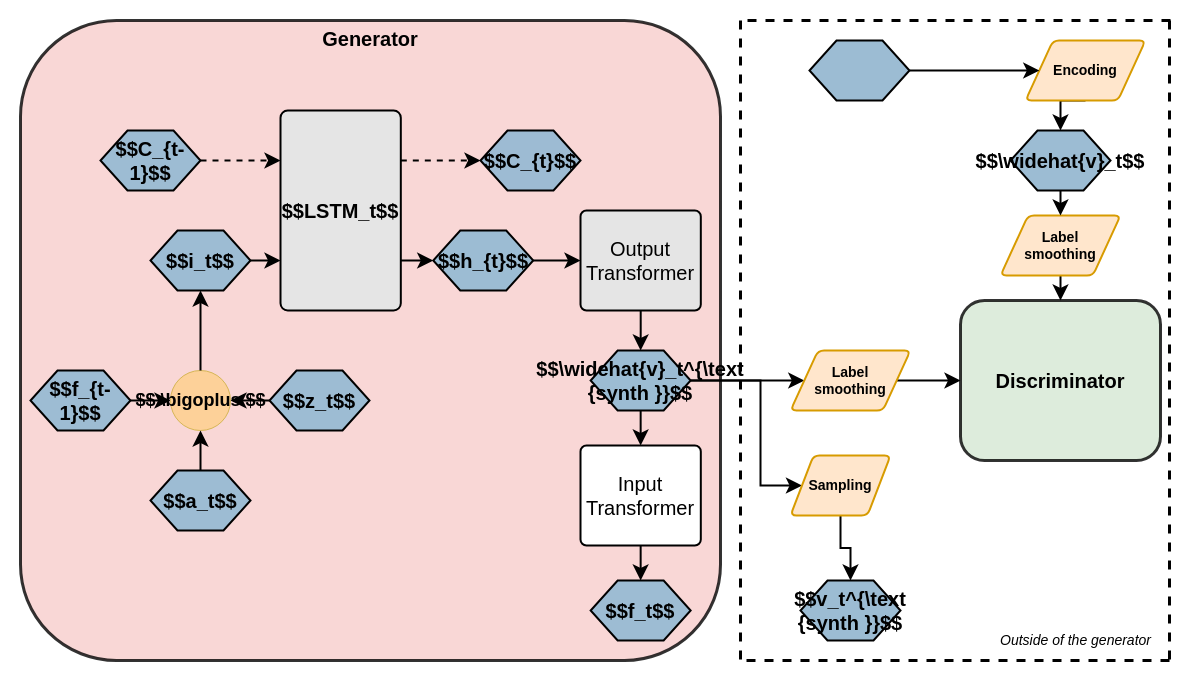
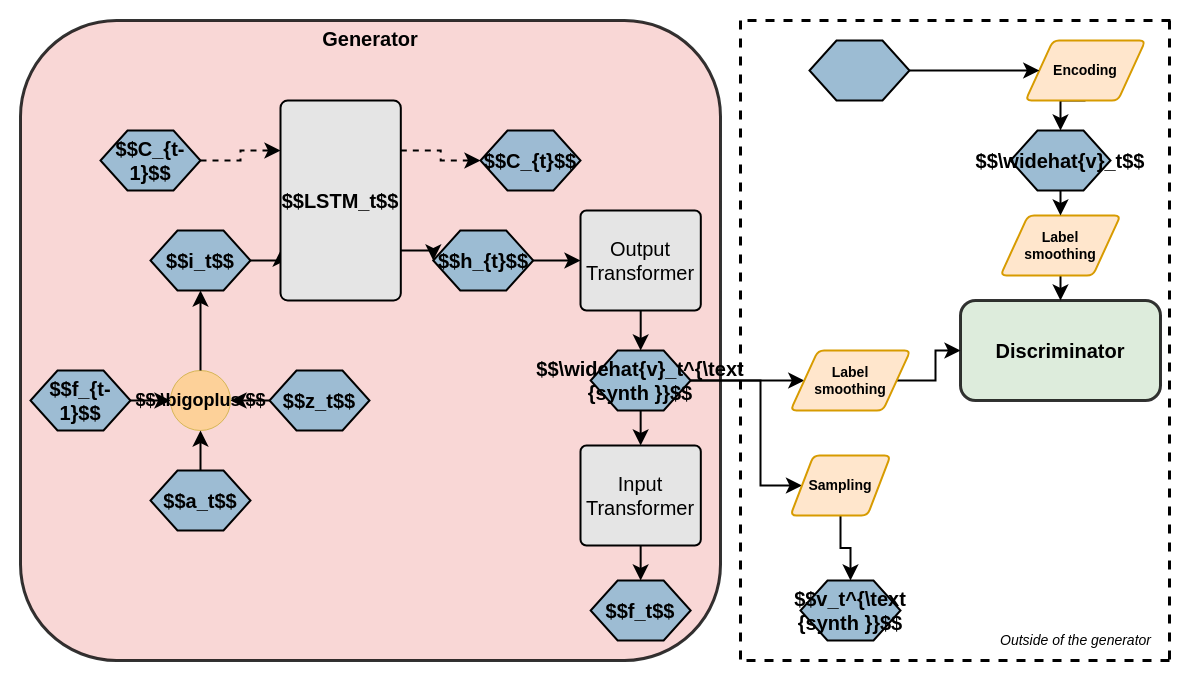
  <mxCell id="0" />
  <mxCell id="1" parent="0" />
  <mxCell id="2" value="&lt;b&gt;&lt;font style=&quot;font-size: 20px;&quot;&gt;Generator&lt;/font&gt;&lt;/b&gt;" style="rounded=1;whiteSpace=wrap;html=1;fillColor=#f8cecc;strokeColor=#000000;glass=0;shadow=0;strokeWidth=3;verticalAlign=top;movable=1;resizable=1;rotatable=1;deletable=1;editable=1;locked=0;connectable=1;opacity=80;" vertex="1" parent="1"><mxGeometry x="20" y="20" width="700" height="640" as="geometry" /></mxCell>
  <mxCell id="3" value="" style="verticalLabelPosition=bottom;verticalAlign=top;html=1;shape=hexagon;perimeter=hexagonPerimeter2;arcSize=6;size=0.27;fillColor=#9dbcd3;strokeColor=#000000;strokeWidth=2;" vertex="1" parent="1"><mxGeometry x="30" y="370" width="100" height="60" as="geometry" /></mxCell>
  <mxCell id="4" value="" style="verticalLabelPosition=bottom;verticalAlign=top;html=1;shape=hexagon;perimeter=hexagonPerimeter2;arcSize=6;size=0.27;fillColor=#9dbcd3;strokeColor=#000000;strokeWidth=2;" vertex="1" parent="1"><mxGeometry x="269" y="370" width="100" height="60" as="geometry" /></mxCell>
  <mxCell id="5" value="" style="verticalLabelPosition=bottom;verticalAlign=top;html=1;shape=hexagon;perimeter=hexagonPerimeter2;arcSize=6;size=0.27;fillColor=#9dbcd3;strokeColor=#000000;strokeWidth=2;" vertex="1" parent="1"><mxGeometry x="150" y="470" width="100" height="60" as="geometry" /></mxCell>
  <mxCell id="6" style="edgeStyle=orthogonalEdgeStyle;rounded=0;orthogonalLoop=1;jettySize=auto;html=1;entryX=1;entryY=0.5;entryDx=0;entryDy=0;endSize=6;strokeWidth=2;startArrow=classic;startFill=1;endArrow=none;endFill=0;targetPerimeterSpacing=0;sourcePerimeterSpacing=0;startSize=10;" edge="1" parent="1" source="7" target="3"><mxGeometry relative="1" as="geometry" /></mxCell>
  <mxCell id="7" value="" style="verticalLabelPosition=bottom;verticalAlign=top;html=1;shape=mxgraph.flowchart.on-page_reference;fillColor=#fdd199;strokeColor=#d6b656;" vertex="1" parent="1"><mxGeometry x="170" y="370" width="60" height="60" as="geometry" /></mxCell>
  <mxCell id="8" style="edgeStyle=orthogonalEdgeStyle;rounded=0;orthogonalLoop=1;jettySize=auto;html=1;entryX=0.5;entryY=1;entryDx=0;entryDy=0;exitX=0.5;exitY=0;exitDx=0;exitDy=0;exitPerimeter=0;endSize=10;strokeWidth=2;" edge="1" parent="1" source="7" target="16"><mxGeometry relative="1" as="geometry" /></mxCell>
  <mxCell id="9" value="$$ \bigoplus $$" style="text;html=1;align=center;verticalAlign=middle;resizable=0;points=[];autosize=1;strokeColor=none;fillColor=none;fontStyle=1;fontSize=18;" vertex="1" parent="1"><mxGeometry x="125" y="380" width="150" height="40" as="geometry" /></mxCell>
  <mxCell id="10" style="edgeStyle=orthogonalEdgeStyle;rounded=0;orthogonalLoop=1;jettySize=auto;html=1;entryX=0.5;entryY=1;entryDx=0;entryDy=0;entryPerimeter=0;endSize=10;strokeWidth=2;exitX=0.5;exitY=0;exitDx=0;exitDy=0;" edge="1" parent="1" source="5" target="7"><mxGeometry relative="1" as="geometry"><mxPoint x="270" y="430" as="sourcePoint" /><Array as="points"><mxPoint x="200" y="450" /><mxPoint x="200" y="450" /></Array></mxGeometry></mxCell>
  <mxCell id="11" style="edgeStyle=orthogonalEdgeStyle;rounded=0;orthogonalLoop=1;jettySize=auto;html=1;entryX=1;entryY=0.5;entryDx=0;entryDy=0;entryPerimeter=0;endSize=10;strokeWidth=2;exitX=0;exitY=0.5;exitDx=0;exitDy=0;" edge="1" parent="1" source="4" target="7"><mxGeometry relative="1" as="geometry"><mxPoint x="256" y="400" as="sourcePoint" /><mxPoint x="242.5" y="400" as="targetPoint" /><Array as="points" /></mxGeometry></mxCell>
  <mxCell id="12" value="&lt;font size=&quot;1&quot; style=&quot;&quot;&gt;&lt;b style=&quot;font-size: 20px;&quot;&gt;$$f_{t-1}$$&lt;/b&gt;&lt;/font&gt;" style="text;html=1;strokeColor=none;fillColor=none;align=center;verticalAlign=middle;whiteSpace=wrap;rounded=0;" vertex="1" parent="1"><mxGeometry x="50" y="385" width="60" height="30" as="geometry" /></mxCell>
  <mxCell id="13" value="&lt;font size=&quot;1&quot; style=&quot;&quot;&gt;&lt;b style=&quot;font-size: 20px;&quot;&gt;$$z_t$$&lt;/b&gt;&lt;/font&gt;" style="text;html=1;strokeColor=none;fillColor=none;align=center;verticalAlign=middle;whiteSpace=wrap;rounded=0;" vertex="1" parent="1"><mxGeometry x="289" y="385" width="60" height="30" as="geometry" /></mxCell>
  <mxCell id="14" value="&lt;font size=&quot;1&quot; style=&quot;&quot;&gt;&lt;b style=&quot;font-size: 20px;&quot;&gt;$$a_t$$&lt;/b&gt;&lt;/font&gt;" style="text;html=1;strokeColor=none;fillColor=none;align=center;verticalAlign=middle;whiteSpace=wrap;rounded=0;" vertex="1" parent="1"><mxGeometry x="170" y="485" width="60" height="30" as="geometry" /></mxCell>
  <mxCell id="15" style="edgeStyle=orthogonalEdgeStyle;rounded=0;orthogonalLoop=1;jettySize=auto;html=1;exitX=1;exitY=0.5;exitDx=0;exitDy=0;entryX=0;entryY=0.75;entryDx=0;entryDy=0;strokeWidth=2;endSize=10;" edge="1" parent="1" source="16" target="20"><mxGeometry relative="1" as="geometry" /></mxCell>
  <mxCell id="16" value="" style="verticalLabelPosition=bottom;verticalAlign=top;html=1;shape=hexagon;perimeter=hexagonPerimeter2;arcSize=6;size=0.27;fillColor=#9dbcd3;strokeColor=#000000;strokeWidth=2;" vertex="1" parent="1"><mxGeometry x="150" y="230" width="100" height="60" as="geometry" /></mxCell>
  <mxCell id="17" value="&lt;font size=&quot;1&quot; style=&quot;&quot;&gt;&lt;b style=&quot;font-size: 20px;&quot;&gt;$$i_t$$&lt;/b&gt;&lt;/font&gt;" style="text;html=1;strokeColor=none;fillColor=none;align=center;verticalAlign=middle;whiteSpace=wrap;rounded=0;" vertex="1" parent="1"><mxGeometry x="170" y="245" width="60" height="30" as="geometry" /></mxCell>
  <mxCell id="18" style="edgeStyle=orthogonalEdgeStyle;rounded=0;orthogonalLoop=1;jettySize=auto;html=1;exitX=1;exitY=0.25;exitDx=0;exitDy=0;entryX=0;entryY=0.5;entryDx=0;entryDy=0;strokeWidth=2;endSize=10;dashed=1;" edge="1" parent="1" source="20" target="21"><mxGeometry relative="1" as="geometry" /></mxCell>
  <mxCell id="19" style="edgeStyle=orthogonalEdgeStyle;rounded=0;orthogonalLoop=1;jettySize=auto;html=1;exitX=1;exitY=0.75;exitDx=0;exitDy=0;entryX=0;entryY=0.5;entryDx=0;entryDy=0;strokeWidth=2;endSize=10;" edge="1" parent="1" source="20" target="27"><mxGeometry relative="1" as="geometry" /></mxCell>
- <mxCell id="20" value="&lt;b&gt;&lt;font style=&quot;font-size: 20px;&quot;&gt;$$LSTM_t$$&lt;/font&gt;&lt;/b&gt;" style="rounded=1;whiteSpace=wrap;html=1;glass=0;arcSize=6;strokeWidth=2;fillColor=#e5e5e5;" vertex="1" parent="1"><mxGeometry x="280" y="110" width="120.31" height="200" as="geometry" /></mxCell>
+ <mxCell id="20" value="&lt;b&gt;&lt;font style=&quot;font-size: 20px;&quot;&gt;$$LSTM_t$$&lt;/font&gt;&lt;/b&gt;" style="rounded=1;whiteSpace=wrap;html=1;glass=0;arcSize=6;strokeWidth=2;fillColor=#e5e5e5;" vertex="1" parent="1"><mxGeometry x="280" y="100" width="120.31" height="200" as="geometry" /></mxCell>
  <mxCell id="21" value="" style="verticalLabelPosition=bottom;verticalAlign=top;html=1;shape=hexagon;perimeter=hexagonPerimeter2;arcSize=6;size=0.27;fontSize=20;fontStyle=1;fillColor=#9dbbd3;strokeColor=#000000;strokeWidth=2;" vertex="1" parent="1"><mxGeometry x="480" y="130" width="100" height="60" as="geometry" /></mxCell>
  <mxCell id="22" style="edgeStyle=orthogonalEdgeStyle;rounded=0;orthogonalLoop=1;jettySize=auto;html=1;entryX=0;entryY=0.25;entryDx=0;entryDy=0;strokeWidth=2;endSize=10;dashed=1;" edge="1" parent="1" source="23" target="20"><mxGeometry relative="1" as="geometry"><mxPoint x="270" y="151" as="targetPoint" /></mxGeometry></mxCell>
  <mxCell id="23" value="" style="verticalLabelPosition=bottom;verticalAlign=top;html=1;shape=hexagon;perimeter=hexagonPerimeter2;arcSize=6;size=0.27;fontSize=20;fontStyle=1;fillColor=#9dbcd3;strokeColor=#000000;strokeWidth=2;" vertex="1" parent="1"><mxGeometry x="100" y="130" width="100" height="60" as="geometry" /></mxCell>
  <mxCell id="24" value="&lt;font style=&quot;font-size: 20px;&quot;&gt;&lt;span style=&quot;font-size: 20px;&quot;&gt;$$C_{t-1}$$&lt;/span&gt;&lt;/font&gt;" style="text;html=1;strokeColor=none;fillColor=none;align=center;verticalAlign=middle;whiteSpace=wrap;rounded=0;fontSize=20;fontStyle=1" vertex="1" parent="1"><mxGeometry x="120" y="145" width="60" height="30" as="geometry" /></mxCell>
  <mxCell id="25" value="&lt;font style=&quot;font-size: 20px;&quot;&gt;&lt;span style=&quot;font-size: 20px;&quot;&gt;$$C_{t}$$&lt;/span&gt;&lt;/font&gt;" style="text;html=1;strokeColor=none;fillColor=none;align=center;verticalAlign=middle;whiteSpace=wrap;rounded=0;fontSize=20;fontStyle=1" vertex="1" parent="1"><mxGeometry x="500" y="145" width="60" height="30" as="geometry" /></mxCell>
  <mxCell id="26" style="edgeStyle=orthogonalEdgeStyle;rounded=0;orthogonalLoop=1;jettySize=auto;html=1;entryX=0;entryY=0.5;entryDx=0;entryDy=0;strokeWidth=2;endSize=10;" edge="1" parent="1" source="27" target="30"><mxGeometry relative="1" as="geometry" /></mxCell>
  <mxCell id="27" value="" style="verticalLabelPosition=bottom;verticalAlign=top;html=1;shape=hexagon;perimeter=hexagonPerimeter2;arcSize=6;size=0.27;fillColor=#9cbcd3;strokeColor=#000000;strokeWidth=2;" vertex="1" parent="1"><mxGeometry x="432.75" y="230" width="100" height="60" as="geometry" /></mxCell>
  <mxCell id="28" value="&lt;font size=&quot;1&quot; style=&quot;&quot;&gt;&lt;b style=&quot;font-size: 20px;&quot;&gt;$$h_{t}$$&lt;/b&gt;&lt;/font&gt;" style="text;html=1;strokeColor=none;fillColor=none;align=center;verticalAlign=middle;whiteSpace=wrap;rounded=0;" vertex="1" parent="1"><mxGeometry x="452.75" y="245" width="60" height="30" as="geometry" /></mxCell>
  <mxCell id="29" value="" style="edgeStyle=orthogonalEdgeStyle;rounded=0;orthogonalLoop=1;jettySize=auto;html=1;entryX=0.5;entryY=0;entryDx=0;entryDy=0;strokeWidth=2;endSize=10;" edge="1" parent="1" source="30" target="33"><mxGeometry relative="1" as="geometry" /></mxCell>
  <mxCell id="30" value="&lt;span&gt;&lt;font style=&quot;font-size: 20px;&quot;&gt;Output&lt;br&gt;Transformer&lt;br&gt;&lt;/font&gt;&lt;/span&gt;" style="rounded=1;whiteSpace=wrap;html=1;glass=0;arcSize=6;strokeWidth=2;fillColor=#e5e5e5;fontStyle=0" vertex="1" parent="1"><mxGeometry x="580" y="210" width="120.31" height="100" as="geometry" /></mxCell>
  <mxCell id="31" style="edgeStyle=orthogonalEdgeStyle;rounded=0;orthogonalLoop=1;jettySize=auto;html=1;entryX=0;entryY=0.5;entryDx=0;entryDy=0;strokeWidth=2;endSize=10;" edge="1" parent="1" source="33" target="44"><mxGeometry relative="1" as="geometry"><Array as="points"><mxPoint x="760" y="380" /><mxPoint x="760" y="485" /></Array></mxGeometry></mxCell>
  <mxCell id="32" style="edgeStyle=orthogonalEdgeStyle;rounded=0;orthogonalLoop=1;jettySize=auto;html=1;exitX=1;exitY=0.5;exitDx=0;exitDy=0;entryX=0;entryY=0.5;entryDx=0;entryDy=0;strokeWidth=2;endSize=10;" edge="1" parent="1" source="33" target="55"><mxGeometry relative="1" as="geometry" /></mxCell>
  <mxCell id="33" value="" style="verticalLabelPosition=bottom;verticalAlign=top;html=1;shape=hexagon;perimeter=hexagonPerimeter2;arcSize=6;size=0.27;fillColor=#9cbcd3;strokeColor=#000000;strokeWidth=2;" vertex="1" parent="1"><mxGeometry x="590.15" y="350" width="100" height="60" as="geometry" /></mxCell>
  <mxCell id="34" style="edgeStyle=orthogonalEdgeStyle;rounded=0;orthogonalLoop=1;jettySize=auto;html=1;entryX=0.5;entryY=0;entryDx=0;entryDy=0;exitX=0.5;exitY=1;exitDx=0;exitDy=0;strokeWidth=2;endSize=10;" edge="1" parent="1" source="33" target="37"><mxGeometry relative="1" as="geometry" /></mxCell>
  <mxCell id="35" value="&lt;font style=&quot;font-size: 20px;&quot;&gt;&lt;b&gt;$$\widehat{v}_t^{\text {synth }}$$&lt;/b&gt;&lt;/font&gt;" style="text;html=1;strokeColor=none;fillColor=none;align=center;verticalAlign=middle;whiteSpace=wrap;rounded=0;" vertex="1" parent="1"><mxGeometry x="610.15" y="365" width="60" height="30" as="geometry" /></mxCell>
  <mxCell id="36" style="edgeStyle=orthogonalEdgeStyle;rounded=0;orthogonalLoop=1;jettySize=auto;html=1;exitX=0.5;exitY=1;exitDx=0;exitDy=0;entryX=0.5;entryY=0;entryDx=0;entryDy=0;strokeWidth=2;endSize=10;" edge="1" parent="1" source="37" target="38"><mxGeometry relative="1" as="geometry" /></mxCell>
- <mxCell id="37" value="&lt;span&gt;&lt;font style=&quot;font-size: 20px;&quot;&gt;Input&lt;br&gt;Transformer&lt;br&gt;&lt;/font&gt;&lt;/span&gt;" style="rounded=1;whiteSpace=wrap;html=1;glass=0;arcSize=6;strokeWidth=2;fillColor=#ffffff;fontStyle=0;" vertex="1" parent="1"><mxGeometry x="580" y="445" width="120.31" height="100" as="geometry" /></mxCell>
+ <mxCell id="37" value="&lt;span&gt;&lt;font style=&quot;font-size: 20px;&quot;&gt;Input&lt;br&gt;Transformer&lt;br&gt;&lt;/font&gt;&lt;/span&gt;" style="rounded=1;whiteSpace=wrap;html=1;glass=0;arcSize=6;strokeWidth=2;fillColor=#e5e5e5;fontStyle=0" vertex="1" parent="1"><mxGeometry x="580" y="445" width="120.31" height="100" as="geometry" /></mxCell>
  <mxCell id="38" value="" style="verticalLabelPosition=bottom;verticalAlign=top;html=1;shape=hexagon;perimeter=hexagonPerimeter2;arcSize=6;size=0.27;fillColor=#9dbcd3;strokeColor=#000000;strokeWidth=2;" vertex="1" parent="1"><mxGeometry x="590.15" y="580" width="100" height="60" as="geometry" /></mxCell>
  <mxCell id="39" value="&lt;font size=&quot;1&quot; style=&quot;&quot;&gt;&lt;b style=&quot;font-size: 20px;&quot;&gt;$$f_t$$&lt;/b&gt;&lt;/font&gt;" style="text;html=1;strokeColor=none;fillColor=none;align=center;verticalAlign=middle;whiteSpace=wrap;rounded=0;" vertex="1" parent="1"><mxGeometry x="610.15" y="595" width="60" height="30" as="geometry" /></mxCell>
- <mxCell id="40" value="&lt;span style=&quot;font-size: 20px;&quot;&gt;&lt;font style=&quot;font-size: 20px;&quot;&gt;Discriminator&lt;/font&gt;&lt;/span&gt;" style="rounded=1;whiteSpace=wrap;html=1;fillColor=#d5e8d4;strokeColor=#000000;strokeWidth=3;verticalAlign=middle;fontFamily=Helvetica;fontSize=20;fontStyle=1;opacity=80;" vertex="1" parent="1"><mxGeometry x="960" y="300" width="200" height="160" as="geometry" /></mxCell>
+ <mxCell id="40" value="&lt;span style=&quot;font-size: 20px;&quot;&gt;&lt;font style=&quot;font-size: 20px;&quot;&gt;Discriminator&lt;/font&gt;&lt;/span&gt;" style="rounded=1;whiteSpace=wrap;html=1;fillColor=#d5e8d4;strokeColor=#000000;strokeWidth=3;verticalAlign=middle;fontFamily=Helvetica;fontSize=20;fontStyle=1;opacity=80;" vertex="1" parent="1"><mxGeometry x="960" y="300" width="200" height="100" as="geometry" /></mxCell>
  <mxCell id="41" value="" style="verticalLabelPosition=bottom;verticalAlign=top;html=1;shape=hexagon;perimeter=hexagonPerimeter2;arcSize=6;size=0.27;fillColor=#9cbcd3;strokeColor=#000000;strokeWidth=2;" vertex="1" parent="1"><mxGeometry x="800" y="580" width="100" height="60" as="geometry" /></mxCell>
  <mxCell id="42" value="&lt;font style=&quot;font-size: 20px;&quot;&gt;&lt;b&gt;$$v_t^{\text {synth }}$$&lt;/b&gt;&lt;/font&gt;" style="text;html=1;strokeColor=none;fillColor=none;align=center;verticalAlign=middle;whiteSpace=wrap;rounded=0;" vertex="1" parent="1"><mxGeometry x="820" y="595" width="60" height="30" as="geometry" /></mxCell>
  <mxCell id="43" style="edgeStyle=orthogonalEdgeStyle;rounded=0;orthogonalLoop=1;jettySize=auto;html=1;exitX=0.5;exitY=1;exitDx=0;exitDy=0;entryX=0.5;entryY=0;entryDx=0;entryDy=0;strokeWidth=2;endSize=10;" edge="1" parent="1" source="44" target="41"><mxGeometry relative="1" as="geometry" /></mxCell>
  <mxCell id="44" value="&lt;font style=&quot;font-size: 14px;&quot;&gt;&lt;b&gt;Sampling&lt;/b&gt;&lt;/font&gt;" style="shape=parallelogram;html=1;strokeWidth=2;perimeter=parallelogramPerimeter;whiteSpace=wrap;rounded=1;arcSize=12;size=0.23;strokeColor=#d79b00;align=center;verticalAlign=middle;fontFamily=Helvetica;fontSize=12;fillColor=#ffe6cc;" vertex="1" parent="1"><mxGeometry x="790" y="455" width="100" height="60" as="geometry" /></mxCell>
  <mxCell id="45" style="edgeStyle=orthogonalEdgeStyle;rounded=0;orthogonalLoop=1;jettySize=auto;html=1;exitX=0.5;exitY=1;exitDx=0;exitDy=0;entryX=0.5;entryY=0;entryDx=0;entryDy=0;strokeWidth=2;endSize=10;" edge="1" parent="1" source="46" target="40"><mxGeometry relative="1" as="geometry" /></mxCell>
  <mxCell id="46" value="&lt;font style=&quot;font-size: 14px;&quot;&gt;&lt;b&gt;Label&lt;br&gt;smoothing&lt;br&gt;&lt;/b&gt;&lt;/font&gt;" style="shape=parallelogram;html=1;strokeWidth=2;perimeter=parallelogramPerimeter;whiteSpace=wrap;rounded=1;arcSize=12;size=0.23;strokeColor=#d79b00;align=center;verticalAlign=middle;fontFamily=Helvetica;fontSize=12;fillColor=#ffe6cc;" vertex="1" parent="1"><mxGeometry x="1000" y="215" width="120" height="60" as="geometry" /></mxCell>
  <mxCell id="47" style="edgeStyle=orthogonalEdgeStyle;rounded=0;orthogonalLoop=1;jettySize=auto;html=1;exitX=0.5;exitY=1;exitDx=0;exitDy=0;entryX=0.5;entryY=0;entryDx=0;entryDy=0;strokeWidth=2;endSize=10;" edge="1" parent="1" source="48" target="50"><mxGeometry relative="1" as="geometry" /></mxCell>
  <mxCell id="48" value="&lt;font style=&quot;font-size: 14px;&quot;&gt;&lt;b&gt;Encoding&lt;/b&gt;&lt;/font&gt;" style="shape=parallelogram;html=1;strokeWidth=2;perimeter=parallelogramPerimeter;whiteSpace=wrap;rounded=1;arcSize=12;size=0.23;strokeColor=#d79b00;align=center;verticalAlign=middle;fontFamily=Helvetica;fontSize=12;fillColor=#ffe6cc;" vertex="1" parent="1"><mxGeometry x="1025" y="40" width="120" height="60" as="geometry" /></mxCell>
  <mxCell id="49" style="edgeStyle=orthogonalEdgeStyle;rounded=0;orthogonalLoop=1;jettySize=auto;html=1;strokeWidth=2;endSize=10;" edge="1" parent="1" source="50" target="46"><mxGeometry relative="1" as="geometry" /></mxCell>
  <mxCell id="50" value="" style="verticalLabelPosition=bottom;verticalAlign=top;html=1;shape=hexagon;perimeter=hexagonPerimeter2;arcSize=6;size=0.27;fillColor=#9cbcd3;strokeColor=#000000;strokeWidth=2;" vertex="1" parent="1"><mxGeometry x="1010" y="130" width="100" height="60" as="geometry" /></mxCell>
  <mxCell id="51" value="&lt;font style=&quot;font-size: 20px;&quot;&gt;&lt;b&gt;$$\widehat{v}_t$$&lt;/b&gt;&lt;/font&gt;" style="text;html=1;strokeColor=none;fillColor=none;align=center;verticalAlign=middle;whiteSpace=wrap;rounded=0;" vertex="1" parent="1"><mxGeometry x="1030" y="145" width="60" height="30" as="geometry" /></mxCell>
  <mxCell id="52" style="edgeStyle=orthogonalEdgeStyle;rounded=0;orthogonalLoop=1;jettySize=auto;html=1;exitX=1;exitY=0.5;exitDx=0;exitDy=0;entryX=0;entryY=0.5;entryDx=0;entryDy=0;strokeWidth=2;endSize=10;" edge="1" parent="1" source="53" target="48"><mxGeometry relative="1" as="geometry" /></mxCell>
  <mxCell id="53" value="" style="verticalLabelPosition=bottom;verticalAlign=top;html=1;shape=hexagon;perimeter=hexagonPerimeter2;arcSize=6;size=0.27;fillColor=#9cbcd3;strokeColor=#000000;strokeWidth=2;" vertex="1" parent="1"><mxGeometry x="809" y="40" width="100" height="60" as="geometry" /></mxCell>
  <mxCell id="54" style="edgeStyle=orthogonalEdgeStyle;rounded=0;orthogonalLoop=1;jettySize=auto;html=1;exitX=1;exitY=0.5;exitDx=0;exitDy=0;entryX=0;entryY=0.5;entryDx=0;entryDy=0;strokeWidth=2;endSize=10;" edge="1" parent="1" source="55" target="40"><mxGeometry relative="1" as="geometry" /></mxCell>
  <mxCell id="55" value="&lt;font style=&quot;font-size: 14px;&quot;&gt;&lt;b&gt;Label&lt;br&gt;smoothing&lt;br&gt;&lt;/b&gt;&lt;/font&gt;" style="shape=parallelogram;html=1;strokeWidth=2;perimeter=parallelogramPerimeter;whiteSpace=wrap;rounded=1;arcSize=12;size=0.23;strokeColor=#d79b00;align=center;verticalAlign=middle;fontFamily=Helvetica;fontSize=12;fillColor=#ffe6cc;" vertex="1" parent="1"><mxGeometry x="790" y="350" width="120" height="60" as="geometry" /></mxCell>
  <mxCell id="56" value="" style="edgeStyle=none;orthogonalLoop=1;jettySize=auto;html=1;rounded=1;fontFamily=Helvetica;fontSize=12;fontColor=default;curved=0;endSize=0;endArrow=none;endFill=0;dashed=1;strokeWidth=3;" edge="1" parent="1"><mxGeometry width="80" relative="1" as="geometry"><mxPoint x="740" y="20" as="sourcePoint" /><mxPoint x="740" y="660" as="targetPoint" /><Array as="points" /></mxGeometry></mxCell>
  <mxCell id="57" value="" style="edgeStyle=none;orthogonalLoop=1;jettySize=auto;html=1;rounded=1;fontFamily=Helvetica;fontSize=12;fontColor=default;curved=0;endSize=0;endArrow=none;endFill=0;dashed=1;strokeWidth=3;" edge="1" parent="1"><mxGeometry width="80" relative="1" as="geometry"><mxPoint x="1169" y="20" as="sourcePoint" /><mxPoint x="1169" y="660" as="targetPoint" /><Array as="points" /></mxGeometry></mxCell>
  <mxCell id="58" value="" style="edgeStyle=none;orthogonalLoop=1;jettySize=auto;html=1;rounded=1;fontFamily=Helvetica;fontSize=12;fontColor=default;curved=0;endSize=0;endArrow=none;endFill=0;dashed=1;strokeWidth=3;" edge="1" parent="1"><mxGeometry width="80" relative="1" as="geometry"><mxPoint x="1170" y="20" as="sourcePoint" /><mxPoint x="740" y="20" as="targetPoint" /><Array as="points" /></mxGeometry></mxCell>
  <mxCell id="59" value="" style="edgeStyle=none;orthogonalLoop=1;jettySize=auto;html=1;rounded=1;fontFamily=Helvetica;fontSize=12;fontColor=default;curved=0;endSize=0;endArrow=none;endFill=0;dashed=1;strokeWidth=3;" edge="1" parent="1"><mxGeometry width="80" relative="1" as="geometry"><mxPoint x="1169" y="660" as="sourcePoint" /><mxPoint x="739" y="660" as="targetPoint" /><Array as="points" /></mxGeometry></mxCell>
  <mxCell id="60" value="&lt;i style=&quot;font-size: 14px;&quot;&gt;&lt;font style=&quot;font-size: 14px;&quot;&gt;Outside of the generator&lt;/font&gt;&lt;/i&gt;" style="text;html=1;align=center;verticalAlign=middle;resizable=0;points=[];autosize=1;strokeColor=none;fillColor=none;fontSize=14;fontFamily=Helvetica;fontColor=default;" vertex="1" parent="1"><mxGeometry x="990" y="625" width="170" height="30" as="geometry" /></mxCell>
